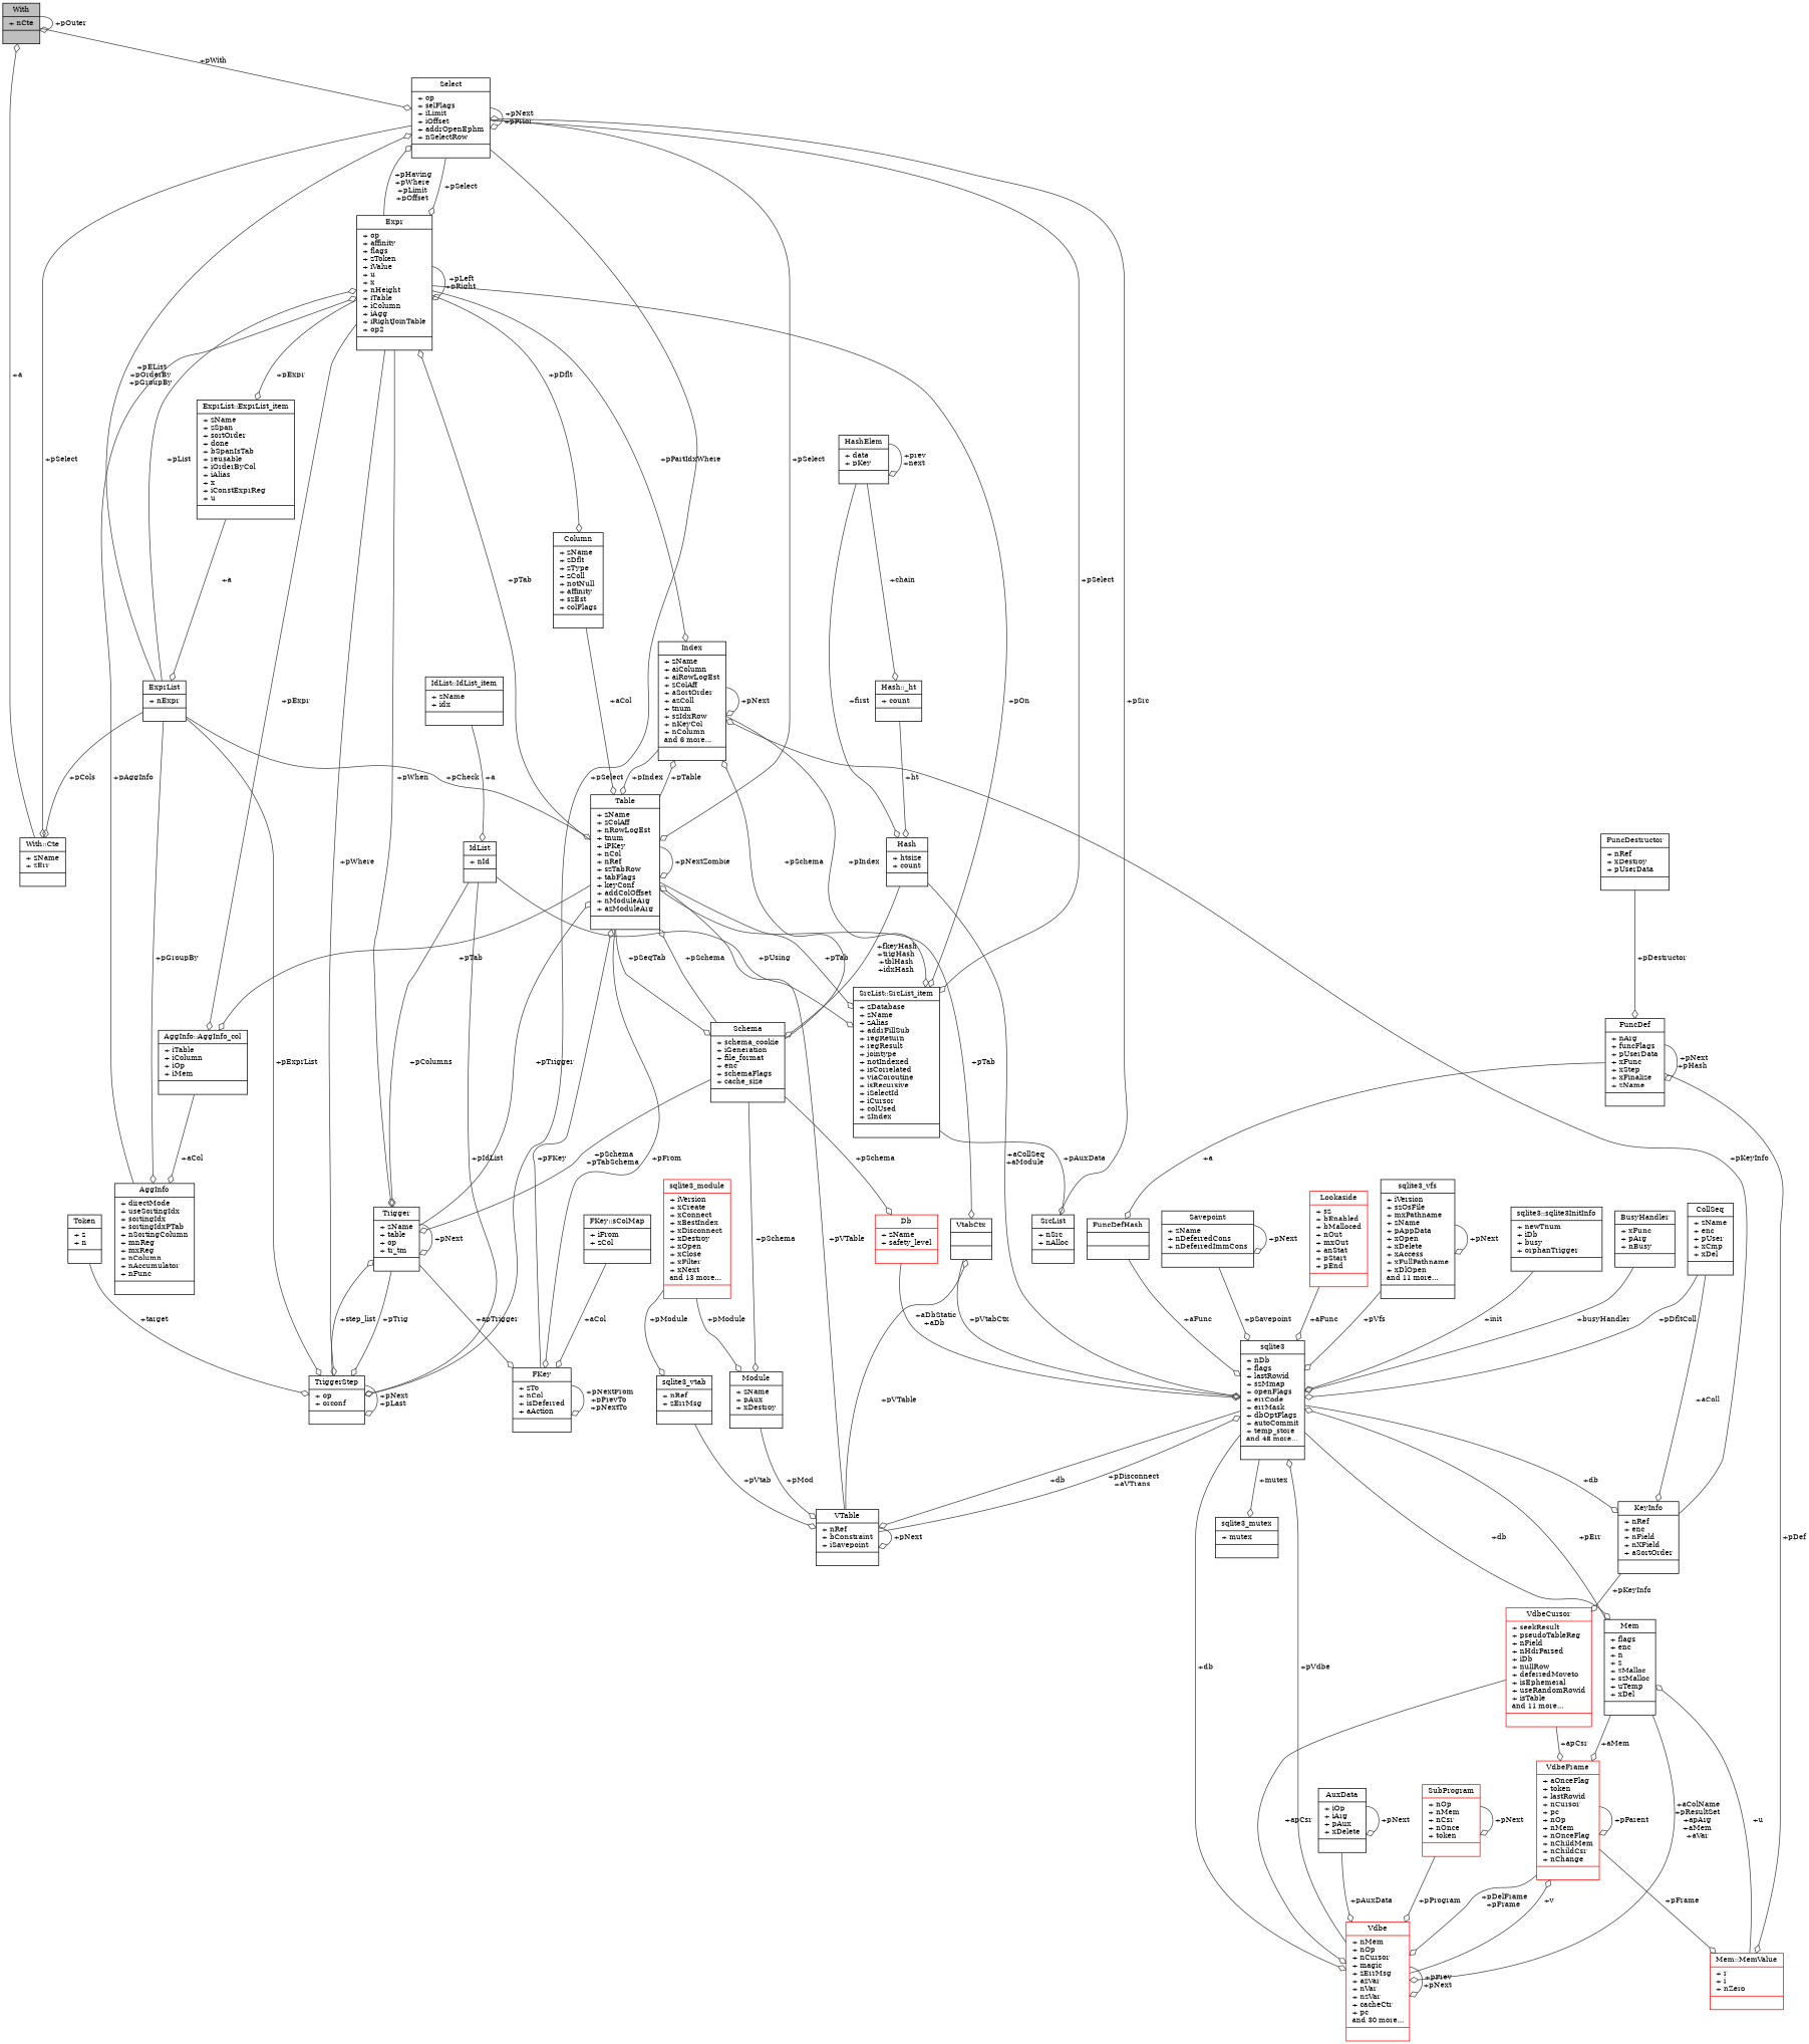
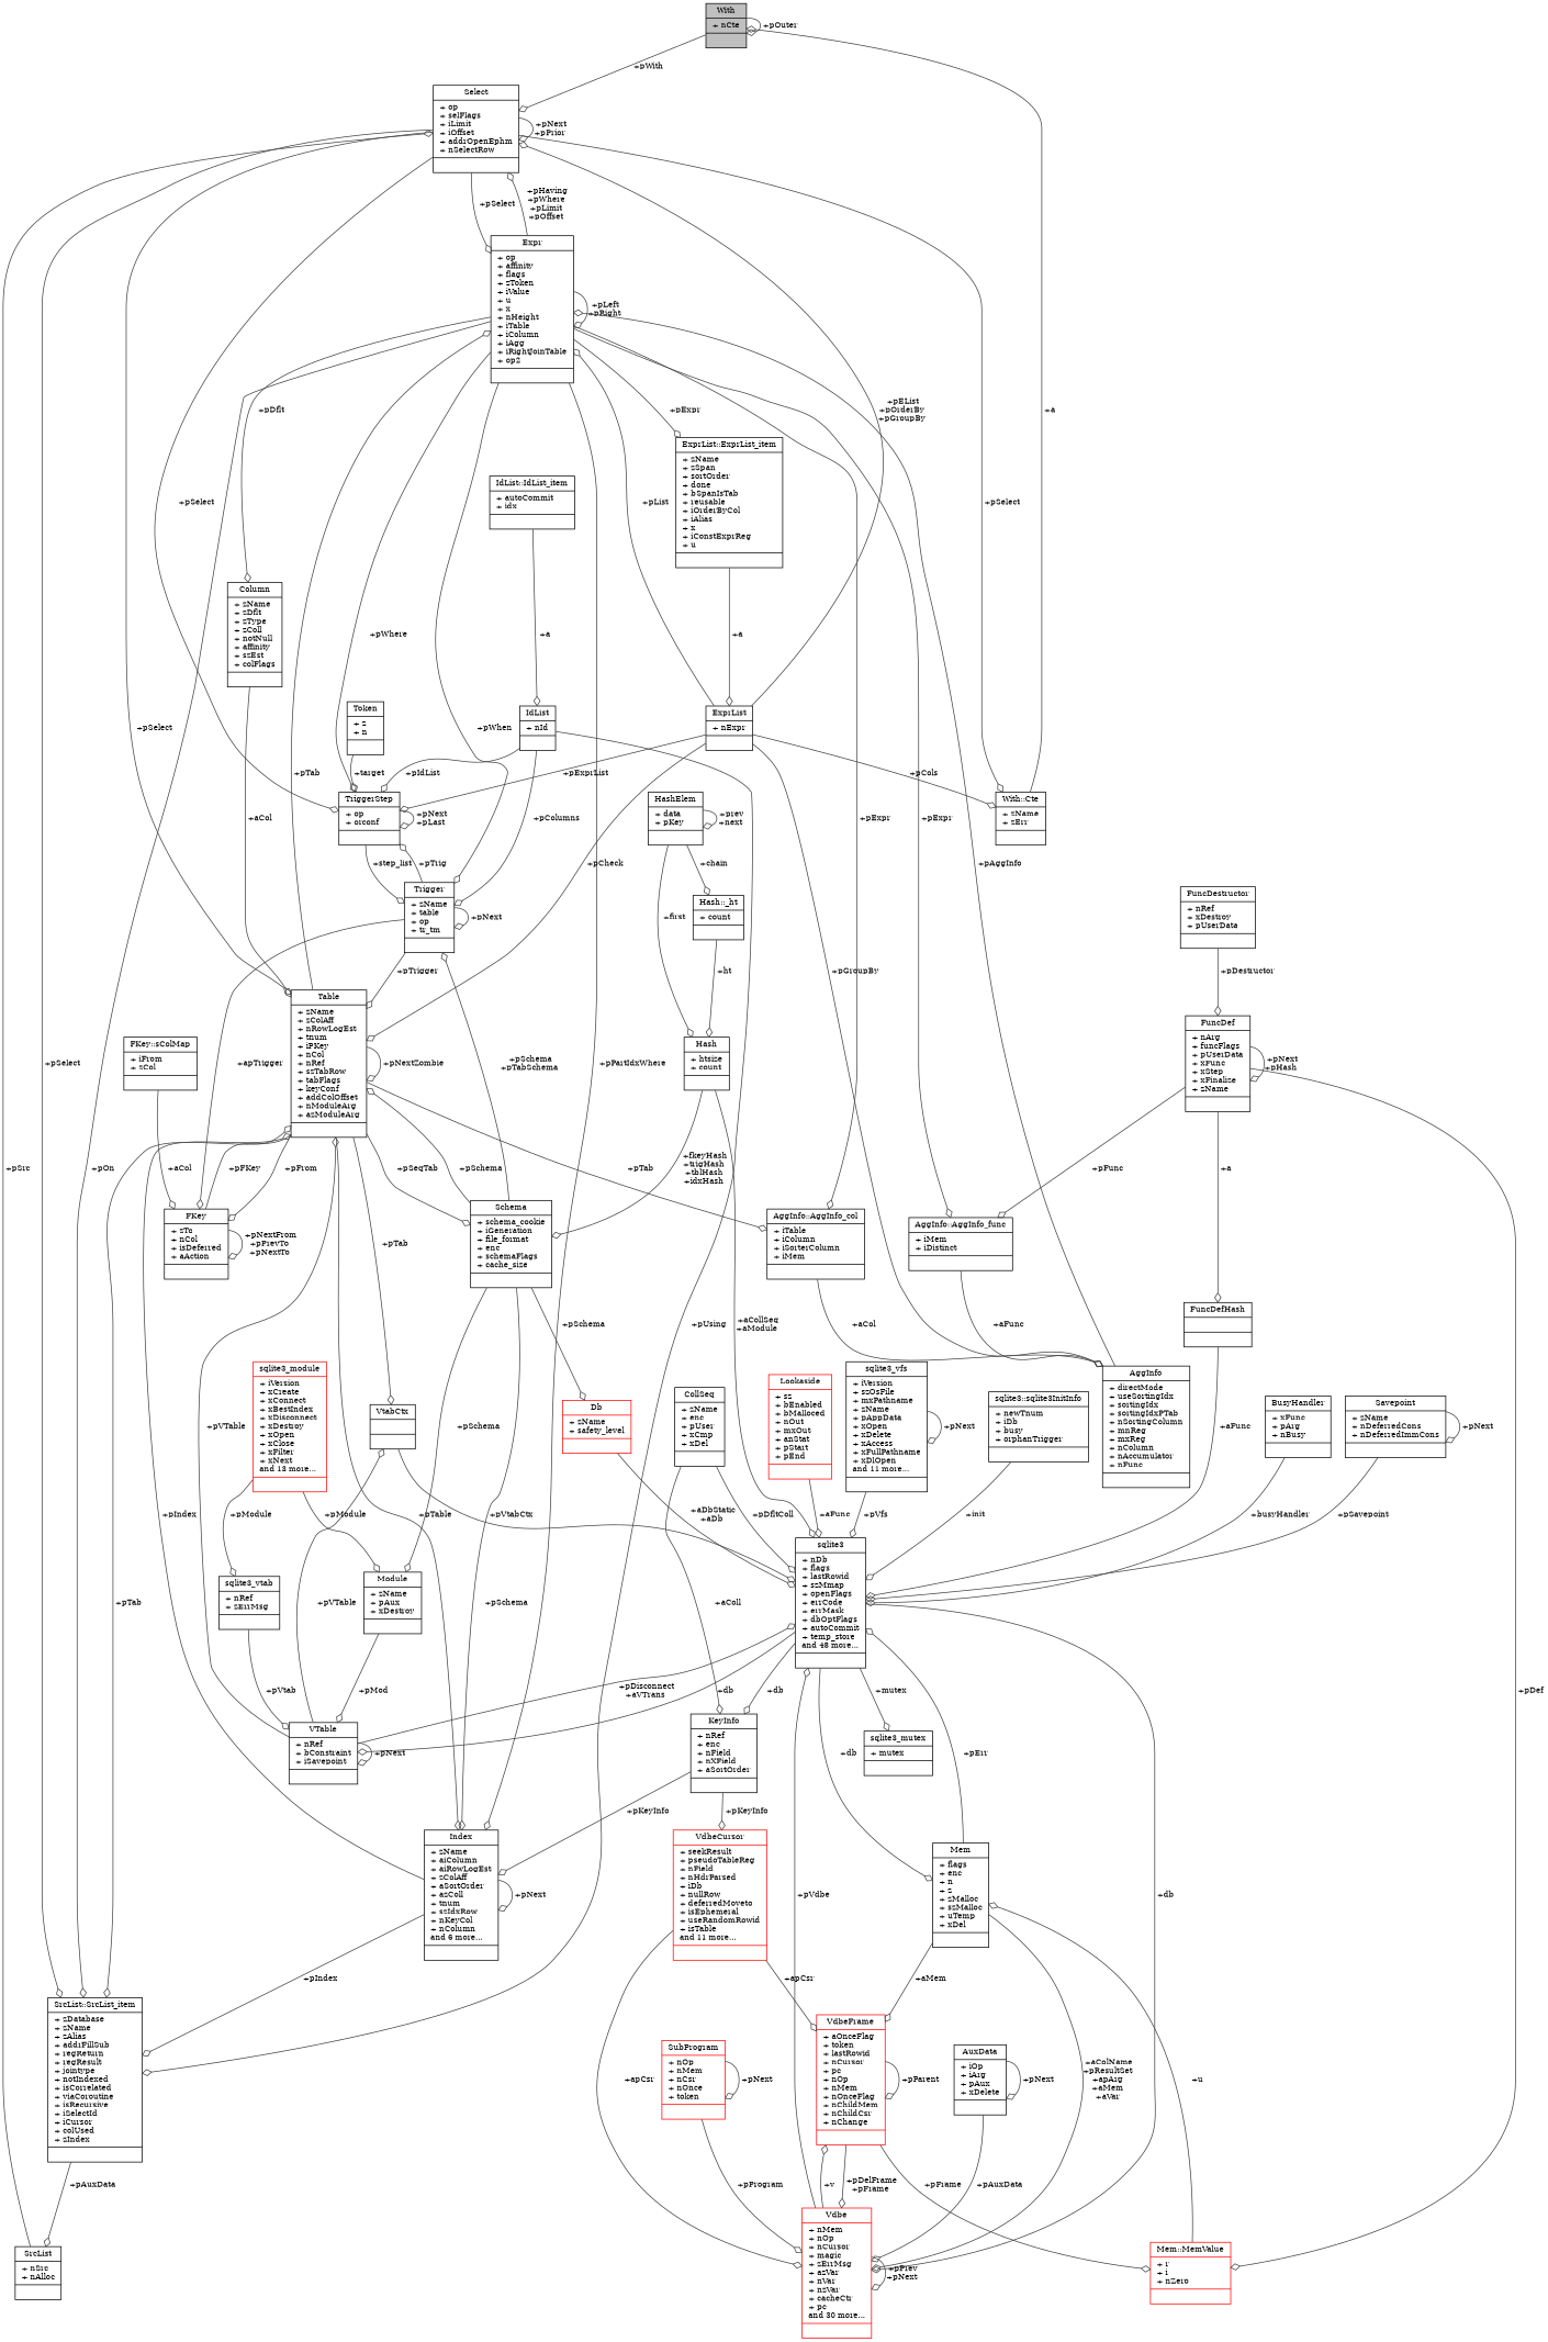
  digraph {
    fontname="DejaVu Serif"
    node [color=black fillcolor=white fontname="DejaVu Serif" fontsize=10 shape=record style=filled]
    edge [arrowhead=odiamond color=grey25 fontname="DejaVu Serif" fontsize=10 labelfontname=FreeSans labelfontsize=10 style=solid]
    n1 [fillcolor=grey75 fontcolor=black height=0.2 label="{With\n|+ nCte\l|}" width=0.4]
    n2 [height=0.2 label="{Select\n|+ op\l+ selFlags\l+ iLimit\l+ iOffset\l+ addrOpenEphm\l+ nSelectRow\l|}" width=0.4]
    n3 [height=0.2 label="{With::Cte\n|+ zName\l+ zErr\l|}" width=0.4]
    n4 [height=0.2 label="{Expr\n|+ op\l+ affinity\l+ flags\l+ zToken\l+ iValue\l+ u\l+ x\l+ nHeight\l+ iTable\l+ iColumn\l+ iAgg\l+ iRightJoinTable\l+ op2\l|}" width=0.4]
    n5 [height=0.2 label="{Table\n|+ zName\l+ zColAff\l+ nRowLogEst\l+ tnum\l+ iPKey\l+ nCol\l+ nRef\l+ szTabRow\l+ tabFlags\l+ keyConf\l+ addColOffset\l+ nModuleArg\l+ azModuleArg\l|}" width=0.4]
    n6 [height=0.2 label="{TriggerStep\n|+ op\l+ orconf\l|}" width=0.4]
    n7 [height=0.2 label="{SrcList::SrcList_item\n|+ zDatabase\l+ zName\l+ zAlias\l+ addrFillSub\l+ regReturn\l+ regResult\l+ jointype\l+ notIndexed\l+ isCorrelated\l+ viaCoroutine\l+ isRecursive\l+ iSelectId\l+ iCursor\l+ colUsed\l+ zIndex\l|}" width=0.4]
-   n8 [height=0.2 label="{AggInfo::AggInfo_col\n|+ iTable\l+ iColumn\l+ iOp\l+ iMem\l|}" width=0.4]
+   n8 [height=0.2 label="{AggInfo::AggInfo_col\n|+ iTable\l+ iColumn\l+ iSorterColumn\l+ iMem\l|}" width=0.4]
    n9 [height=0.2 label="{Column\n|+ zName\l+ zDflt\l+ zType\l+ zColl\l+ notNull\l+ affinity\l+ szEst\l+ colFlags\l|}" width=0.4]
    n10 [height=0.2 label="{Trigger\n|+ zName\l+ table\l+ op\l+ tr_tm\l|}" width=0.4]
    n11 [height=0.2 label="{ExprList::ExprList_item\n|+ zName\l+ zSpan\l+ sortOrder\l+ done\l+ bSpanIsTab\l+ reusable\l+ iOrderByCol\l+ iAlias\l+ x\l+ iConstExprReg\l+ u\l|}" width=0.4]
    n12 [height=0.2 label="{Index\n|+ zName\l+ aiColumn\l+ aiRowLogEst\l+ zColAff\l+ aSortOrder\l+ azColl\l+ tnum\l+ szIdxRow\l+ nKeyCol\l+ nColumn\land 6 more...\l|}" width=0.4]
+   n13 [height=0.2 label="{AggInfo::AggInfo_func\n|+ iMem\l+ iDistinct\l|}" width=0.4]
    n14 [height=0.2 label="{Schema\n|+ schema_cookie\l+ iGeneration\l+ file_format\l+ enc\l+ schemaFlags\l+ cache_size\l|}" width=0.4]
    n15 [height=0.2 label="{FKey\n|+ zTo\l+ nCol\l+ isDeferred\l+ aAction\l|}" width=0.4]
    n16 [height=0.2 label="{VtabCtx\n||}" width=0.4]
    n17 [height=0.2 label="{SrcList\n|+ nSrc\l+ nAlloc\l|}" width=0.4]
    n18 [height=0.2 label="{AggInfo\n|+ directMode\l+ useSortingIdx\l+ sortingIdx\l+ sortingIdxPTab\l+ nSortingColumn\l+ mnReg\l+ mxReg\l+ nColumn\l+ nAccumulator\l+ nFunc\l|}" width=0.4]
    n19 [height=0.2 label="{ExprList\n|+ nExpr\l|}" width=0.4]
    n20 [color=red height=0.2 label="{Db\n|+ zName\l+ safety_level\l|}" width=0.4]
    n21 [height=0.2 label="{Module\n|+ zName\l+ pAux\l+ xDestroy\l|}" width=0.4]
    n22 [height=0.2 label="{sqlite3\n|+ nDb\l+ flags\l+ lastRowid\l+ szMmap\l+ openFlags\l+ errCode\l+ errMask\l+ dbOptFlags\l+ autoCommit\l+ temp_store\land 48 more...\l|}" width=0.4]
    n23 [height=0.2 label="{Hash\n|+ htsize\l+ count\l|}" width=0.4]
    n24 [height=0.2 label="{VTable\n|+ nRef\l+ bConstraint\l+ iSavepoint\l|}" width=0.4]
    n25 [height=0.2 label="{Mem\n|+ flags\l+ enc\l+ n\l+ z\l+ zMalloc\l+ szMalloc\l+ uTemp\l+ xDel\l|}" width=0.4]
    n26 [color=red height=0.2 label="{Vdbe\n|+ nMem\l+ nOp\l+ nCursor\l+ magic\l+ zErrMsg\l+ azVar\l+ nVar\l+ nzVar\l+ cacheCtr\l+ pc\land 30 more...\l|}" width=0.4]
    n27 [height=0.2 label="{KeyInfo\n|+ nRef\l+ enc\l+ nField\l+ nXField\l+ aSortOrder\l|}" width=0.4]
    n28 [height=0.2 label="{sqlite3_mutex\n|+ mutex\l|}" width=0.4]
    n29 [height=0.2 label="{Hash::_ht\n|+ count\l|}" width=0.4]
    n30 [height=0.2 label="{HashElem\n|+ data\l+ pKey\l|}" width=0.4]
    n31 [height=0.2 label="{FKey::sColMap\n|+ iFrom\l+ zCol\l|}" width=0.4]
    n32 [height=0.2 label="{Token\n|+ z\l+ n\l|}" width=0.4]
    n33 [height=0.2 label="{IdList\n|+ nId\l|}" width=0.4]
-   n34 [height=0.2 label="{IdList::IdList_item\n|+ zName\l+ idx\l|}" width=0.4]
+   n34 [height=0.2 label="{IdList::IdList_item\n|+ autoCommit\l+ idx\l|}" width=0.4]
    n35 [color=red height=0.2 label="{VdbeFrame\n|+ aOnceFlag\l+ token\l+ lastRowid\l+ nCursor\l+ pc\l+ nOp\l+ nMem\l+ nOnceFlag\l+ nChildMem\l+ nChildCsr\l+ nChange\l|}" width=0.4]
    n36 [color=red height=0.2 label="{VdbeCursor\n|+ seekResult\l+ pseudoTableReg\l+ nField\l+ nHdrParsed\l+ iDb\l+ nullRow\l+ deferredMoveto\l+ isEphemeral\l+ useRandomRowid\l+ isTable\land 11 more...\l|}" width=0.4]
    n37 [color=red height=0.2 label="{Mem::MemValue\n|+ r\l+ i\l+ nZero\l|}" width=0.4]
    n38 [height=0.2 label="{AuxData\n|+ iOp\l+ iArg\l+ pAux\l+ xDelete\l|}" width=0.4]
    n39 [color=red height=0.2 label="{SubProgram\n|+ nOp\l+ nMem\l+ nCsr\l+ nOnce\l+ token\l|}" width=0.4]
    n40 [height=0.2 label="{CollSeq\n|+ zName\l+ enc\l+ pUser\l+ xCmp\l+ xDel\l|}" width=0.4]
    n41 [height=0.2 label="{FuncDef\n|+ nArg\l+ funcFlags\l+ pUserData\l+ xFunc\l+ xStep\l+ xFinalize\l+ zName\l|}" width=0.4]
    n42 [height=0.2 label="{FuncDefHash\n||}" width=0.4]
    n43 [height=0.2 label="{FuncDestructor\n|+ nRef\l+ xDestroy\l+ pUserData\l|}" width=0.4]
    n44 [height=0.2 label="{Savepoint\n|+ zName\l+ nDeferredCons\l+ nDeferredImmCons\l|}" width=0.4]
    n45 [color=red height=0.2 label="{Lookaside\n|+ sz\l+ bEnabled\l+ bMalloced\l+ nOut\l+ mxOut\l+ anStat\l+ pStart\l+ pEnd\l|}" width=0.4]
    n46 [height=0.2 label="{sqlite3_vfs\n|+ iVersion\l+ szOsFile\l+ mxPathname\l+ zName\l+ pAppData\l+ xOpen\l+ xDelete\l+ xAccess\l+ xFullPathname\l+ xDlOpen\land 11 more...\l|}" width=0.4]
    n47 [height=0.2 label="{sqlite3::sqlite3InitInfo\n|+ newTnum\l+ iDb\l+ busy\l+ orphanTrigger\l|}" width=0.4]
    n48 [height=0.2 label="{BusyHandler\n|+ xFunc\l+ pArg\l+ nBusy\l|}" width=0.4]
    n49 [color=red height=0.2 label="{sqlite3_module\n|+ iVersion\l+ xCreate\l+ xConnect\l+ xBestIndex\l+ xDisconnect\l+ xDestroy\l+ xOpen\l+ xClose\l+ xFilter\l+ xNext\land 13 more...\l|}" width=0.4]
    n50 [height=0.2 label="{sqlite3_vtab\n|+ nRef\l+ zErrMsg\l|}" width=0.4]
    n1 -> n1 [label=" +pOuter"]
    n1 -> n2 [label=" +pWith"]
    n2 -> n2 [label=" +pNext\n+pPrior"]
    n2 -> n3 [label=" +pSelect"]
    n2 -> n4 [label=" +pSelect"]
    n2 -> n5 [label=" +pSelect"]
    n2 -> n6 [label=" +pSelect"]
    n2 -> n7 [label=" +pSelect"]
    n3 -> n1 [label=" +a"]
    n4 -> n2 [label=" +pHaving\n+pWhere\n+pLimit\n+pOffset"]
    n4 -> n4 [label=" +pLeft\n+pRight"]
    n4 -> n6 [label=" +pWhere"]
    n4 -> n7 [label=" +pOn"]
    n4 -> n8 [label=" +pExpr"]
    n4 -> n9 [label=" +pDflt"]
    n4 -> n10 [label=" +pWhen"]
    n4 -> n11 [label=" +pExpr"]
    n4 -> n12 [label=" +pPartIdxWhere"]
+   n4 -> n13 [label=" +pExpr"]
    n5 -> n4 [label=" +pTab"]
    n5 -> n5 [label=" +pNextZombie"]
    n5 -> n7 [label=" +pTab"]
    n5 -> n8 [label=" +pTab"]
    n5 -> n12 [label=" +pTable"]
    n5 -> n14 [label=" +pSeqTab"]
    n5 -> n15 [label=" +pFrom"]
    n5 -> n16 [label=" +pTab"]
    n6 -> n6 [label=" +pNext\n+pLast"]
    n6 -> n10 [label=" +step_list"]
    n7 -> n17 [label=" +pAuxData"]
    n8 -> n18 [label=" +aCol"]
    n9 -> n5 [label=" +aCol"]
    n10 -> n5 [label=" +pTrigger"]
    n10 -> n6 [label=" +pTrig"]
    n10 -> n10 [label=" +pNext"]
    n10 -> n15 [label=" +apTrigger"]
    n11 -> n19 [label=" +a"]
    n12 -> n5 [label=" +pIndex"]
    n12 -> n7 [label=" +pIndex"]
    n12 -> n12 [label=" +pNext"]
+   n13 -> n18 [label=" +aFunc"]
    n14 -> n5 [label=" +pSchema"]
    n14 -> n10 [label=" +pSchema\n+pTabSchema"]
    n14 -> n12 [label=" +pSchema"]
    n14 -> n20 [label=" +pSchema"]
    n14 -> n21 [label=" +pSchema"]
    n15 -> n5 [label=" +pFKey"]
    n15 -> n15 [label=" +pNextFrom\n+pPrevTo\n+pNextTo"]
    n16 -> n22 [label=" +pVtabCtx"]
    n17 -> n2 [label=" +pSrc"]
    n18 -> n4 [label=" +pAggInfo"]
    n19 -> n2 [label=" +pEList\n+pOrderBy\n+pGroupBy"]
    n19 -> n3 [label=" +pCols"]
    n19 -> n4 [label=" +pList"]
    n19 -> n5 [label=" +pCheck"]
    n19 -> n6 [label=" +pExprList"]
    n19 -> n18 [label=" +pGroupBy"]
    n20 -> n22 [label=" +aDbStatic\n+aDb"]
    n21 -> n24 [label=" +pMod"]
    n22 -> n24 [label=" +db"]
    n22 -> n25 [label=" +db"]
    n22 -> n26 [label=" +db"]
    n22 -> n27 [label=" +db"]
    n22 -> n28 [label=" +mutex"]
    n23 -> n14 [label=" +fkeyHash\n+trigHash\n+tblHash\n+idxHash"]
    n23 -> n22 [label=" +aCollSeq\n+aModule"]
    n24 -> n5 [label=" +pVTable"]
    n24 -> n16 [label=" +pVTable"]
    n24 -> n22 [label=" +pDisconnect\n+aVTrans"]
    n24 -> n24 [label=" +pNext"]
    n25 -> n22 [label=" +pErr"]
    n25 -> n26 [label=" +aColName\n+pResultSet\n+apArg\n+aMem\n+aVar"]
    n25 -> n35 [label=" +aMem"]
    n26 -> n22 [label=" +pVdbe"]
    n26 -> n26 [label=" +pPrev\n+pNext"]
    n26 -> n35 [label=" +v"]
    n27 -> n12 [label=" +pKeyInfo"]
    n27 -> n36 [label=" +pKeyInfo"]
    n29 -> n23 [label=" +ht"]
    n30 -> n23 [label=" +first"]
    n30 -> n29 [label=" +chain"]
    n30 -> n30 [label=" +prev\n+next"]
    n31 -> n15 [label=" +aCol"]
    n32 -> n6 [label=" +target"]
    n33 -> n6 [label=" +pIdList"]
    n33 -> n7 [label=" +pUsing"]
    n33 -> n10 [label=" +pColumns"]
    n34 -> n33 [label=" +a"]
    n35 -> n26 [label=" +pDelFrame\n+pFrame"]
    n35 -> n35 [label=" +pParent"]
    n35 -> n37 [label=" +pFrame"]
    n36 -> n26 [label=" +apCsr"]
    n36 -> n35 [label=" +apCsr"]
    n37 -> n25 [label=" +u"]
    n38 -> n26 [label=" +pAuxData"]
    n38 -> n38 [label=" +pNext"]
    n39 -> n26 [label=" +pProgram"]
    n39 -> n39 [label=" +pNext"]
    n40 -> n22 [label=" +pDfltColl"]
    n40 -> n27 [label=" +aColl"]
+   n41 -> n13 [label=" +pFunc"]
    n41 -> n37 [label=" +pDef"]
    n41 -> n41 [label=" +pNext\n+pHash"]
    n41 -> n42 [label=" +a"]
    n42 -> n22 [label=" +aFunc"]
    n43 -> n41 [label=" +pDestructor"]
    n44 -> n22 [label=" +pSavepoint"]
    n44 -> n44 [label=" +pNext"]
    n45 -> n22 [label=" +aFunc"]
    n46 -> n22 [label=" +pVfs"]
    n46 -> n46 [label=" +pNext"]
    n47 -> n22 [label=" +init"]
    n48 -> n22 [label=" +busyHandler"]
    n49 -> n21 [label=" +pModule"]
    n49 -> n50 [label=" +pModule"]
    n50 -> n24 [label=" +pVtab"]
  }
